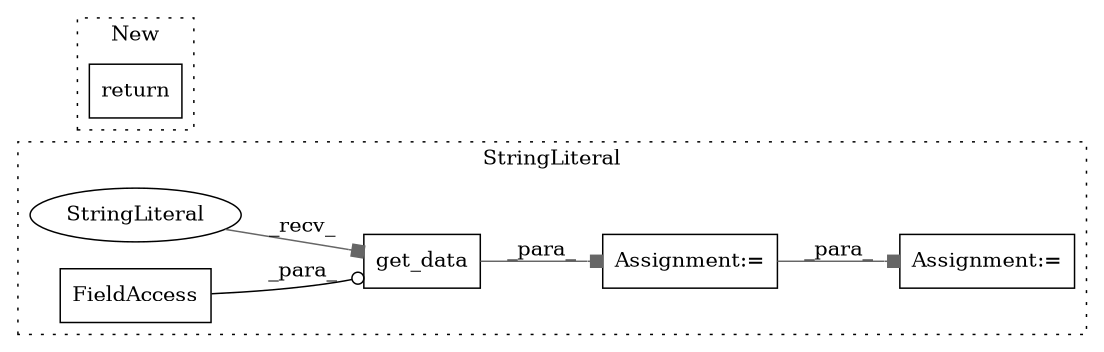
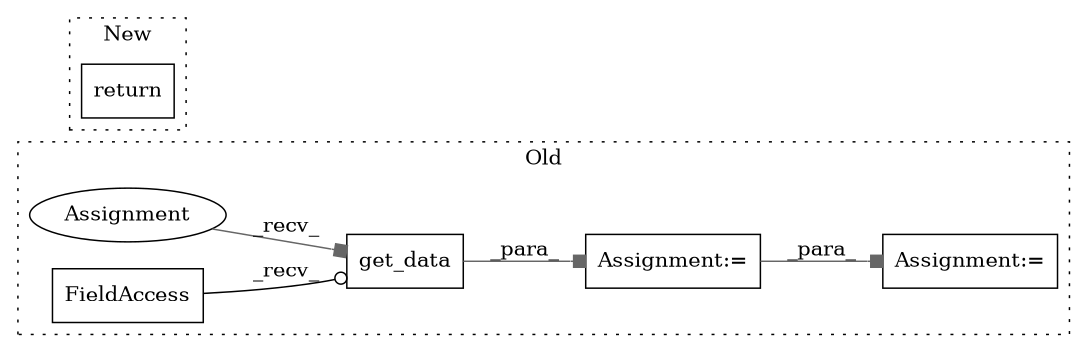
  digraph {
    rankdir=LR
    node [a=7 l=1 shape=box]
    edge [arrowhead=box color=gray40]
    n1 [a=32 l="9,1" label=get_data s="447,493"]
    n2 [label="Assignment:=" s=430]
    n3 [label="Assignment:=" s=521]
-   n4 [a=45 l=37 label=StringLiteral s=456 shape=ellipse]
+   n4 [a=45 l=37 label=Assignment s=456 shape=ellipse]
    n5 [a=22 l=14 label=FieldAccess s=432]
    n6 [a=41 l=7 label=return s=283]
    subgraph cluster_1 {
-     label=StringLiteral
+     label=Old
      style=dotted
      n1
      n2
      n3
      n4
      n5
    }
    subgraph cluster_2 {
      label=New
      style=dotted
      n6
    }
    n1 -> n2 [label=_para_]
    n2 -> n3 [label=_para_]
    n4 -> n1 [label=_recv_]
-   n5 -> n1 [arrowhead=odot color=black label=_para_]
+   n5 -> n1 [arrowhead=odot color=black label=_recv_]
  }
